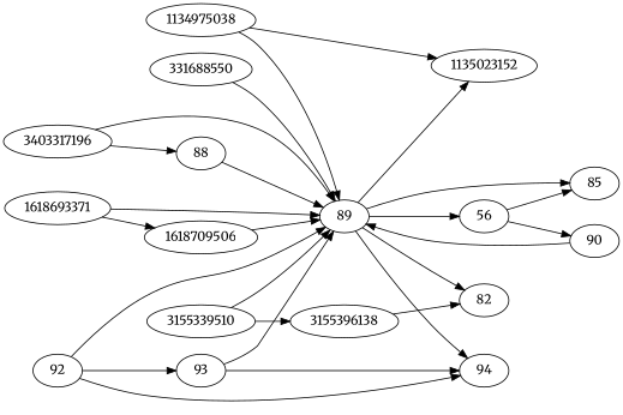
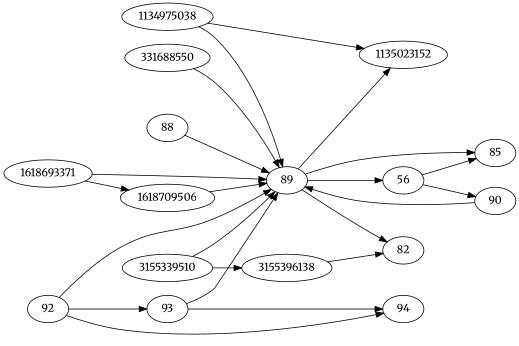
  strict digraph {
    fontname=Merriweather
    rankdir=LR
    node [fontname=Merriweather]
    edge [fontname=Merriweather]
    331688550
    89
    1135023152
    n4 [label=56]
    85
    82
    94
    n8 [label=1618709506]
    3155396138
-   3403317196
    88
    1134975038
    3155339510
    90
    1618693371
    92
    93
    331688550 -> 89
    89 -> 1135023152
    89 -> n4
    89 -> 85
    89 -> 82
-   89 -> 94
    n4 -> 85
    n4 -> 90
    n8 -> 89
    3155396138 -> 82
-   3403317196 -> 89
-   3403317196 -> 88
    88 -> 89
    1134975038 -> 89
    1134975038 -> 1135023152
    3155339510 -> 89
    3155339510 -> 3155396138
    90 -> 89
    1618693371 -> 89
    1618693371 -> n8
    92 -> 89
    92 -> 94
    92 -> 93
    93 -> 89
    93 -> 94
  }
